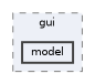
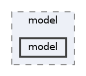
  digraph {
    compound=true
    n1 [color=grey25 fillcolor="#edf0f7" fontname=Helvetica fontsize=10 height=0.2 label=model shape=box style="filled,bold" width=0.4]
    subgraph cluster_1 {
      bgcolor="#edf0f7"
      fontname=Helvetica
      fontsize=10
-     label=gui
+     label=model
      pencolor=grey50
      style="filled,dashed"
      n1
    }
  }
